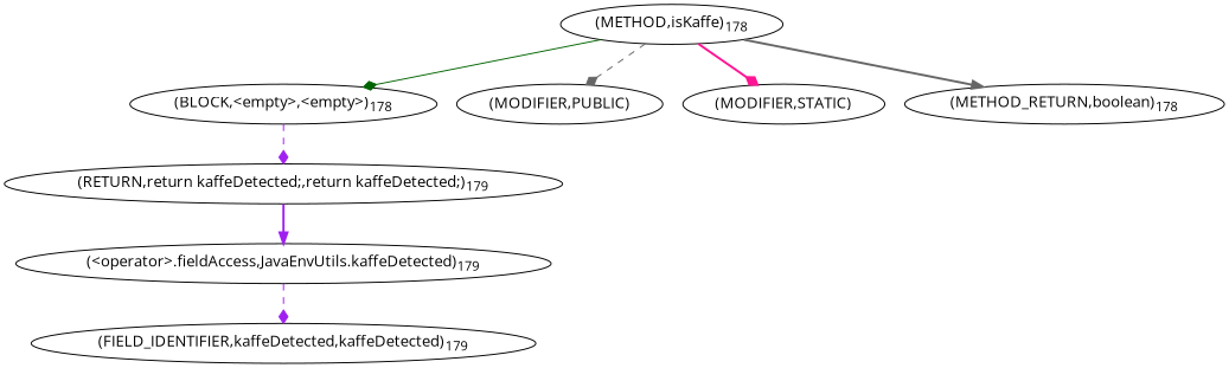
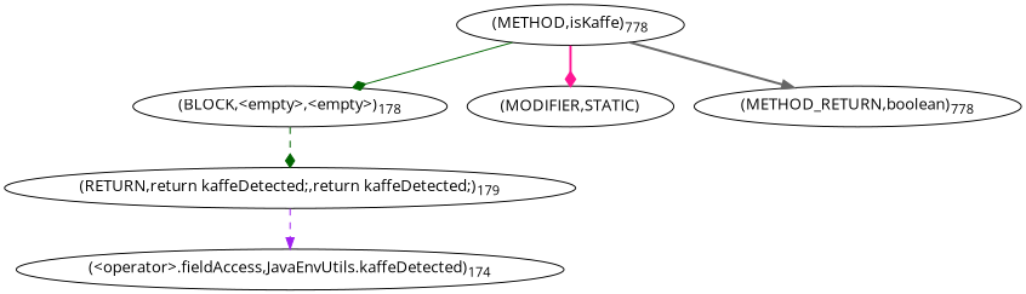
  digraph {
    fontname="Open Sans"
    node [fontname="Open Sans"]
    edge [arrowhead=diamond color=darkgreen fontname="Open Sans" style=dashed]
-   n1 [label=<(METHOD,isKaffe)<SUB>178</SUB>>]
+   n1 [label=<(METHOD,isKaffe)<SUB>778</SUB>>]
    n2 [label=<(BLOCK,&lt;empty&gt;,&lt;empty&gt;)<SUB>178</SUB>>]
-   n3 [label=<(MODIFIER,PUBLIC)>]
    n4 [label=<(MODIFIER,STATIC)>]
-   n5 [label=<(METHOD_RETURN,boolean)<SUB>178</SUB>>]
+   n5 [label=<(METHOD_RETURN,boolean)<SUB>778</SUB>>]
    n6 [label=<(RETURN,return kaffeDetected;,return kaffeDetected;)<SUB>179</SUB>>]
-   n7 [label=<(&lt;operator&gt;.fieldAccess,JavaEnvUtils.kaffeDetected)<SUB>179</SUB>>]
-   n8 [label=<(FIELD_IDENTIFIER,kaffeDetected,kaffeDetected)<SUB>179</SUB>>]
+   n7 [label=<(&lt;operator&gt;.fieldAccess,JavaEnvUtils.kaffeDetected)<SUB>174</SUB>>]
    n1 -> n2 [style=solid]
-   n1 -> n3 [color=gray40]
    n1 -> n4 [color=deeppink style=bold]
    n1 -> n5 [arrowhead=normal color=gray40 style=bold]
-   n2 -> n6 [color=purple]
-   n6 -> n7 [arrowhead=normal color=purple style=bold]
-   n7 -> n8 [color=purple]
+   n2 -> n6
+   n6 -> n7 [arrowhead=normal color=purple]
  }
